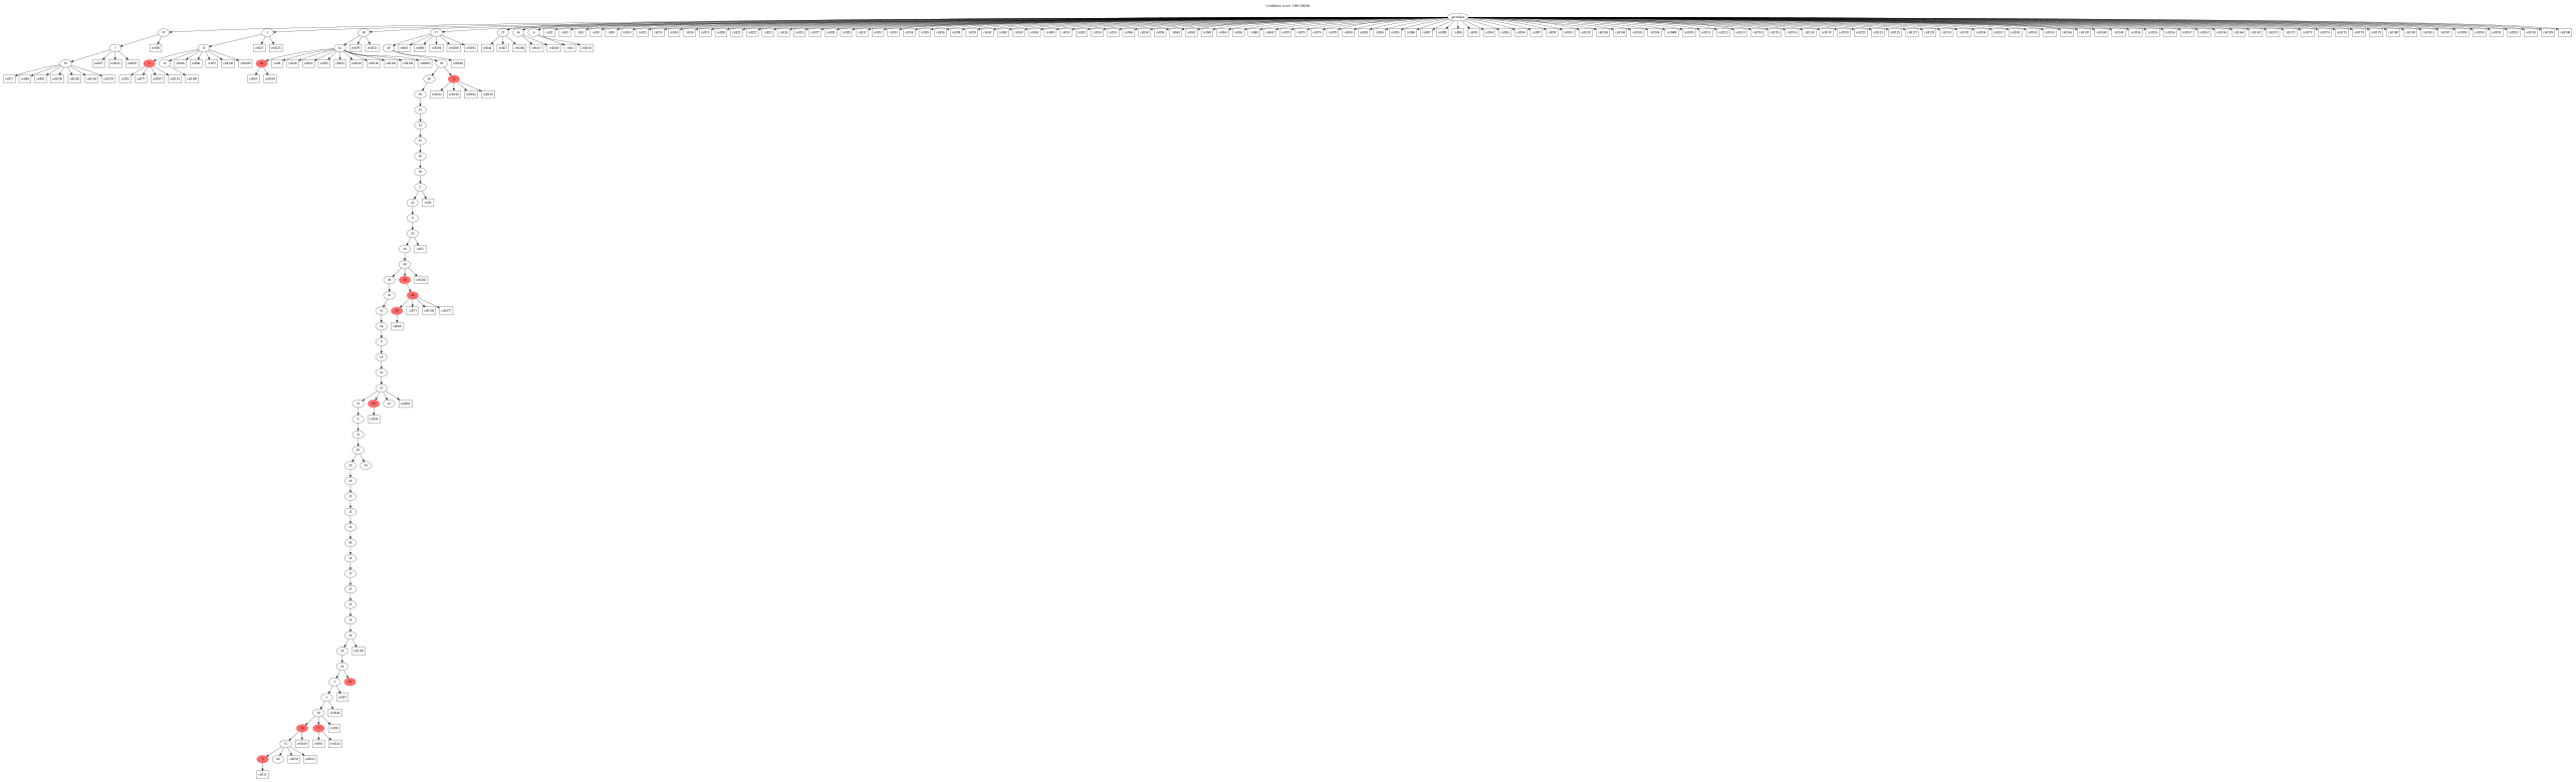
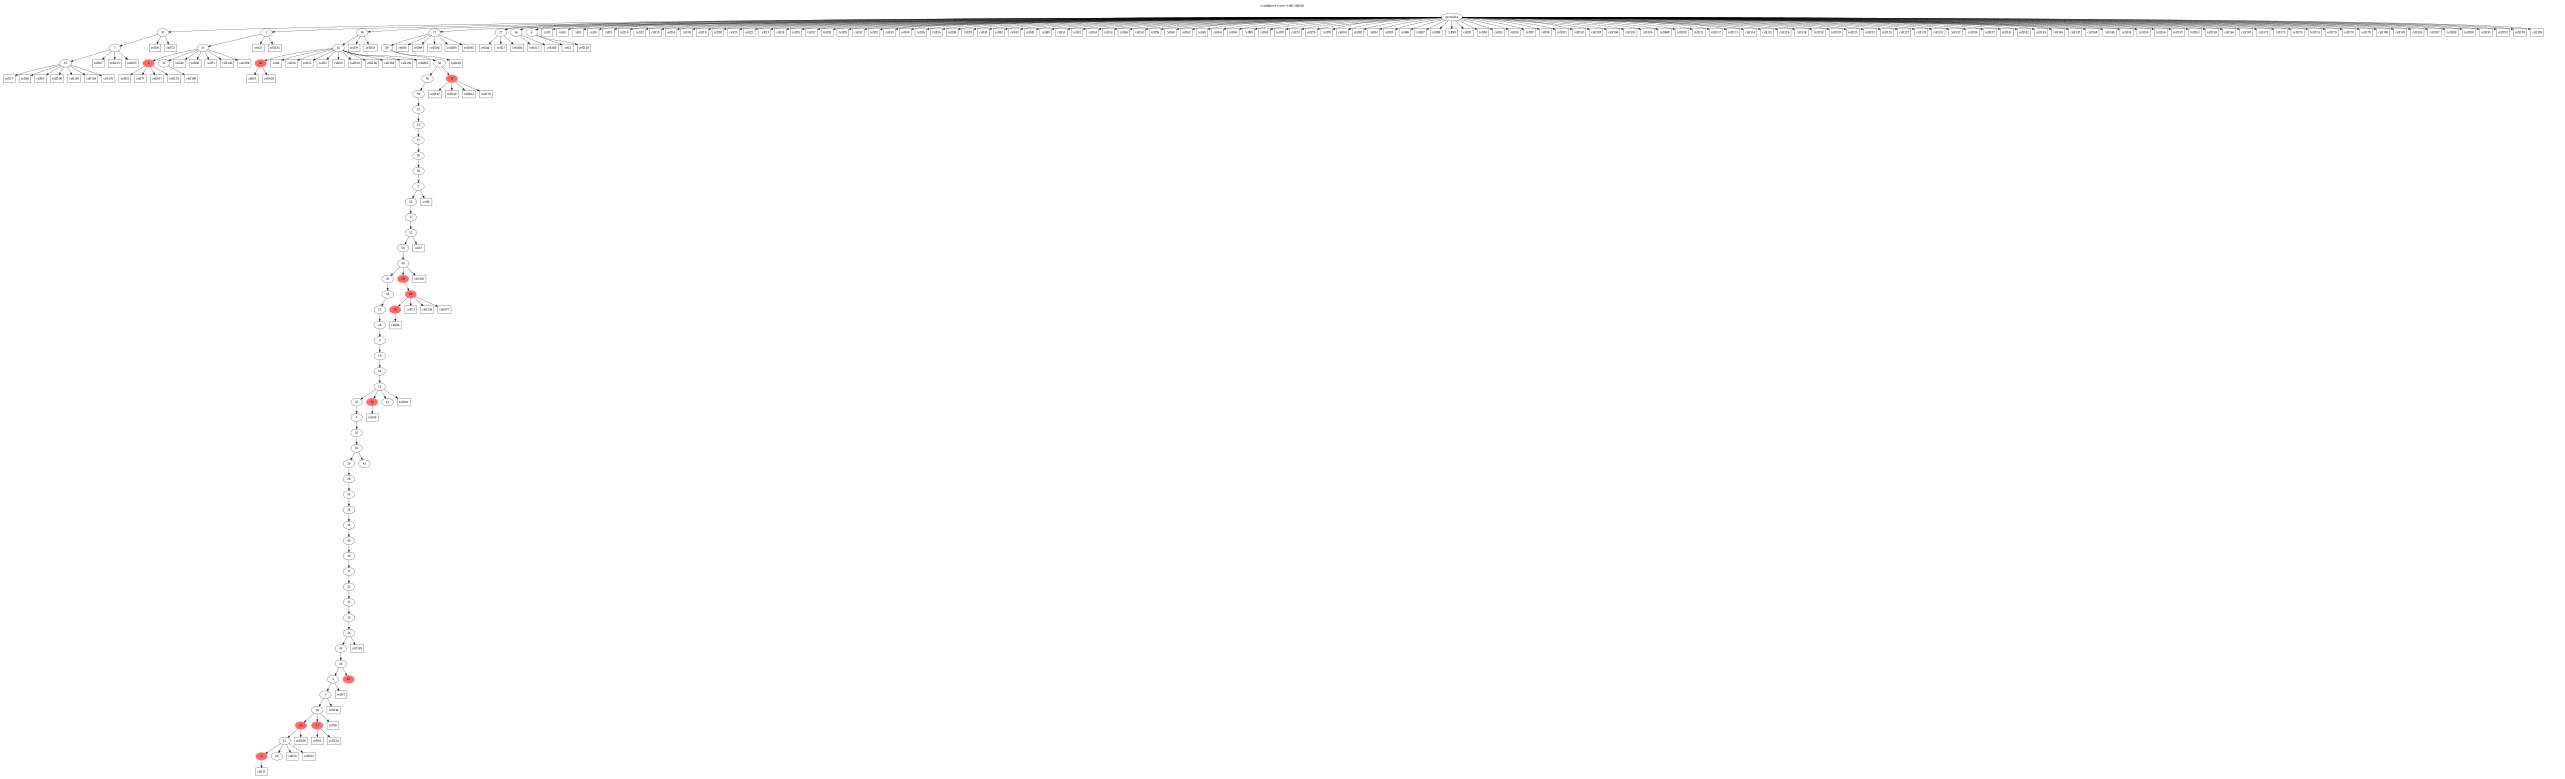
  digraph {
    fontname="Noto Serif"
    label="Confidence score: -1091.560638"
    labelloc=t
    node [fontname="Noto Serif" shape=box]
    edge [fontname="Noto Serif"]
    n1 [label=7 shape=""]
    n2 [label=55 shape=""]
    cell67
    cell133
    cell197
    cell17
    cell40
    cell81
    cell100
    cell130
    cell164
    cell176
    n13 [label=57 shape=""]
    cell30
+   cell74
    n16 [label=13 shape=""]
    n17 [color=indianred1 label=1 style=filled shape=""]
    n18 [label=11 shape=""]
    cell48
    cell66
    cell75
    cell145
    cell196
    cell15
    cell77
    cell107
    cell153
    cell198
    n29 [label=1 shape=""]
    cell47
    cell135
    n32 [label=45 shape=""]
    n33 [color=indianred1 label=48 style=filled shape=""]
    cell4
    cell16
    cell53
    cell72
    cell93
    cell128
    cell136
    cell138
    cell150
    n43 [label=cell863]
    cell61
    cell168
    n46 [label=48 shape=""]
    cell79
    cell151
    n49 [label=51 shape=""]
    n50 [color=indianred1 label=3 style=filled shape=""]
    n51 [label=60 shape=""]
    cell50
    cell152
    cell11
    n55 [color=indianred1 label=26 style=filled shape=""]
    cell169
    n57 [label=28 shape=""]
    n58 [color=indianred1 label=21 style=filled shape=""]
    cell26
    cell92
    cell124
    n62 [label=5 shape=""]
    cell144
    n64 [label=3 shape=""]
    cell37
    n66 [label=44 shape=""]
    n67 [color=indianred1 label=22 style=filled shape=""]
    n68 [label=34 shape=""]
    n69 [label=26 shape=""]
    cell159
    n71 [label=16 shape=""]
    n72 [label=35 shape=""]
    n73 [label=23 shape=""]
    n74 [label=17 shape=""]
    n75 [label=19 shape=""]
    n76 [label=46 shape=""]
    n77 [label=15 shape=""]
    n78 [label=14 shape=""]
    n79 [label=53 shape=""]
    n80 [label=29 shape=""]
    n81 [label=20 shape=""]
    n82 [label=10 shape=""]
    n83 [label=43 shape=""]
    n84 [label=25 shape=""]
    n85 [label=4 shape=""]
    n86 [label=47 shape=""]
    n87 [label=21 shape=""]
    n88 [color=indianred1 label=50 style=filled shape=""]
    n89 [label=41 shape=""]
    cell181
    cell46
    n92 [label=54 shape=""]
    n93 [label=18 shape=""]
    n94 [label=9 shape=""]
    n95 [label=24 shape=""]
    n96 [label=52 shape=""]
    n97 [label=33 shape=""]
    n98 [label=38 shape=""]
    n99 [color=indianred1 label=49 style=filled shape=""]
    n100 [color=indianred1 label=59 style=filled shape=""]
    cell71
    cell158
    cell177
    cell88
    n105 [color=indianred1 label=58 style=filled shape=""]
    n106 [label=40 shape=""]
    cell182
    n108 [label=58 shape=""]
    n109 [label=32 shape=""]
    cell7
    n111 [label=8 shape=""]
    n112 [label=42 shape=""]
    n113 [label=2 shape=""]
    cell6
    n115 [label=39 shape=""]
    n116 [label=30 shape=""]
    n117 [label=37 shape=""]
    n118 [label=22 shape=""]
    n119 [label=31 shape=""]
    n120 [label=59 shape=""]
    n121 [label=56 shape=""]
    n122 [label=50 shape=""]
    n123 [color=indianred1 label=12 style=filled shape=""]
    cell122
    cell126
    cell162
    cell170
    n128 [label=49 shape=""]
    cell140
    n130 [label=12 shape=""]
    cell83
    cell98
    cell186
    cell188
    cell195
    n136 [label=germline shape=""]
    n137 [label=27 shape=""]
    n138 [label=36 shape=""]
    n139 [label=6 shape=""]
    cell2
    cell3
    cell5
    cell8
    cell9
    cell10
    cell12
    cell13
    cell14
    cell18
    cell19
    cell20
    cell21
    cell22
    cell23
    cell24
    cell25
    cell27
    cell28
    cell29
    cell31
    cell32
    cell33
    cell34
    cell35
    cell36
    cell38
    cell39
    cell41
    cell42
    cell43
    cell45
    cell49
    cell51
    cell52
    cell54
    cell55
    cell56
    cell58
    cell59
    cell60
    cell62
    cell63
    cell64
    cell65
    cell68
    cell69
    cell70
    cell73
    cell76
    cell78
    cell80
    cell82
    cell84
    cell85
    cell86
    cell87
    cell89
    cell90
    cell91
    cell94
    cell95
    cell96
    cell97
    cell99
    cell101
    cell102
    cell103
    cell104
    cell105
    cell106
    n211 [label=cell608]
    cell109
    cell111
    cell112
    cell113
    cell114
    cell115
    cell116
    cell118
    cell119
    cell120
    cell121
    cell123
    cell125
    cell127
    cell129
    cell131
    cell132
    cell134
    cell137
    cell141
    cell142
    cell143
    cell146
    cell147
    cell148
    cell149
    cell154
    cell155
    cell156
    cell157
    cell161
    cell165
    cell166
    cell167
    cell171
    cell172
    cell173
    cell174
    cell175
    cell178
    cell179
    cell180
    cell183
    cell185
    cell187
    cell189
    cell190
    cell191
    cell192
    cell193
    cell199
-   cell200
    cell44
    cell57
    cell184
    cell117
    cell160
    cell1
    cell110
    n1 -> n2
    n1 -> cell67
    n1 -> cell133
    n1 -> cell197
    n2 -> cell17
    n2 -> cell40
    n2 -> cell81
    n2 -> cell100
    n2 -> cell130
    n2 -> cell164
    n2 -> cell176
    n13 -> n1
    n13 -> cell30
+   n13 -> cell74
    n16 -> n17
    n16 -> n18
    n16 -> cell48
    n16 -> cell66
    n16 -> cell75
    n16 -> cell145
    n16 -> cell196
    n17 -> cell15
    n17 -> cell77
    n17 -> cell107
    n17 -> cell153
    n18 -> cell198
    n29 -> n16
    n29 -> cell47
    n29 -> cell135
    n32 -> n33
    n32 -> cell4
    n32 -> cell16
    n32 -> cell53
    n32 -> cell72
    n32 -> cell93
    n32 -> cell128
    n32 -> cell136
    n32 -> cell138
    n32 -> cell150
    n32 -> n43
    n33 -> cell61
    n33 -> cell168
    n46 -> n32
    n46 -> cell79
    n46 -> cell151
    n49 -> n50
    n49 -> n51
    n49 -> cell50
    n49 -> cell152
    n50 -> cell11
    n55 -> n49
    n55 -> cell169
    n57 -> n55
    n57 -> n58
    n57 -> cell26
    n58 -> cell92
    n58 -> cell124
    n62 -> n57
    n62 -> cell144
    n64 -> n62
    n64 -> cell37
    n66 -> n64
    n66 -> n67
    n68 -> n66
    n69 -> n68
    n69 -> cell159
    n71 -> n69
    n72 -> n71
    n73 -> n72
    n74 -> n73
    n75 -> n74
    n76 -> n75
    n77 -> n76
    n78 -> n77
    n79 -> n78
    n80 -> n79
    n81 -> n80
    n82 -> n81
    n82 -> n83
    n84 -> n82
    n85 -> n84
    n86 -> n85
    n87 -> n86
    n87 -> n88
    n87 -> n89
    n87 -> cell181
    n88 -> cell46
    n92 -> n87
    n93 -> n92
    n94 -> n93
    n95 -> n94
    n96 -> n95
    n97 -> n96
    n98 -> n97
    n99 -> n100
    n99 -> cell71
    n99 -> cell158
    n99 -> cell177
    n100 -> cell88
    n105 -> n99
    n106 -> n98
    n106 -> n105
    n106 -> cell182
    n108 -> n106
    n109 -> n108
    n109 -> cell7
    n111 -> n109
    n112 -> n111
    n113 -> n112
    n113 -> cell6
    n115 -> n113
    n116 -> n115
    n117 -> n116
    n118 -> n117
    n119 -> n118
    n120 -> n119
    n121 -> n120
    n122 -> n121
    n122 -> n123
    n123 -> cell122
    n123 -> cell126
    n123 -> cell162
    n123 -> cell170
    n128 -> n122
    n128 -> cell140
    n130 -> n128
    n130 -> cell83
    n130 -> cell98
    n130 -> cell186
    n130 -> cell188
    n130 -> cell195
    n136 -> n13
    n136 -> n29
    n136 -> n46
    n136 -> n130
    n136 -> n137
    n136 -> n138
    n136 -> n139
    n136 -> cell2
    n136 -> cell3
    n136 -> cell5
    n136 -> cell8
    n136 -> cell9
    n136 -> cell10
    n136 -> cell12
    n136 -> cell13
    n136 -> cell14
    n136 -> cell18
    n136 -> cell19
    n136 -> cell20
    n136 -> cell21
    n136 -> cell22
    n136 -> cell23
    n136 -> cell24
    n136 -> cell25
    n136 -> cell27
    n136 -> cell28
    n136 -> cell29
    n136 -> cell31
    n136 -> cell32
    n136 -> cell33
    n136 -> cell34
    n136 -> cell35
    n136 -> cell36
    n136 -> cell38
    n136 -> cell39
    n136 -> cell41
    n136 -> cell42
    n136 -> cell43
    n136 -> cell45
    n136 -> cell49
    n136 -> cell51
    n136 -> cell52
    n136 -> cell54
    n136 -> cell55
    n136 -> cell56
    n136 -> cell58
    n136 -> cell59
    n136 -> cell60
    n136 -> cell62
    n136 -> cell63
    n136 -> cell64
    n136 -> cell65
    n136 -> cell68
    n136 -> cell69
    n136 -> cell70
    n136 -> cell73
    n136 -> cell76
    n136 -> cell78
    n136 -> cell80
    n136 -> cell82
    n136 -> cell84
    n136 -> cell85
    n136 -> cell86
    n136 -> cell87
    n136 -> cell89
    n136 -> cell90
    n136 -> cell91
    n136 -> cell94
    n136 -> cell95
    n136 -> cell96
    n136 -> cell97
    n136 -> cell99
    n136 -> cell101
    n136 -> cell102
    n136 -> cell103
    n136 -> cell104
    n136 -> cell105
    n136 -> cell106
    n136 -> n211
    n136 -> cell109
    n136 -> cell111
    n136 -> cell112
    n136 -> cell113
    n136 -> cell114
    n136 -> cell115
    n136 -> cell116
    n136 -> cell118
    n136 -> cell119
    n136 -> cell120
    n136 -> cell121
    n136 -> cell123
    n136 -> cell125
    n136 -> cell127
    n136 -> cell129
    n136 -> cell131
    n136 -> cell132
    n136 -> cell134
    n136 -> cell137
    n136 -> cell141
    n136 -> cell142
    n136 -> cell143
    n136 -> cell146
    n136 -> cell147
    n136 -> cell148
    n136 -> cell149
    n136 -> cell154
    n136 -> cell155
    n136 -> cell156
    n136 -> cell157
    n136 -> cell161
    n136 -> cell165
    n136 -> cell166
    n136 -> cell167
    n136 -> cell171
    n136 -> cell172
    n136 -> cell173
    n136 -> cell174
    n136 -> cell175
    n136 -> cell178
    n136 -> cell179
    n136 -> cell180
    n136 -> cell183
    n136 -> cell185
    n136 -> cell187
    n136 -> cell189
    n136 -> cell190
    n136 -> cell191
    n136 -> cell192
    n136 -> cell193
    n136 -> cell199
-   n136 -> cell200
    n137 -> cell44
    n137 -> cell57
    n137 -> cell184
    n138 -> cell117
    n138 -> cell160
    n139 -> cell1
    n139 -> cell110
  }
